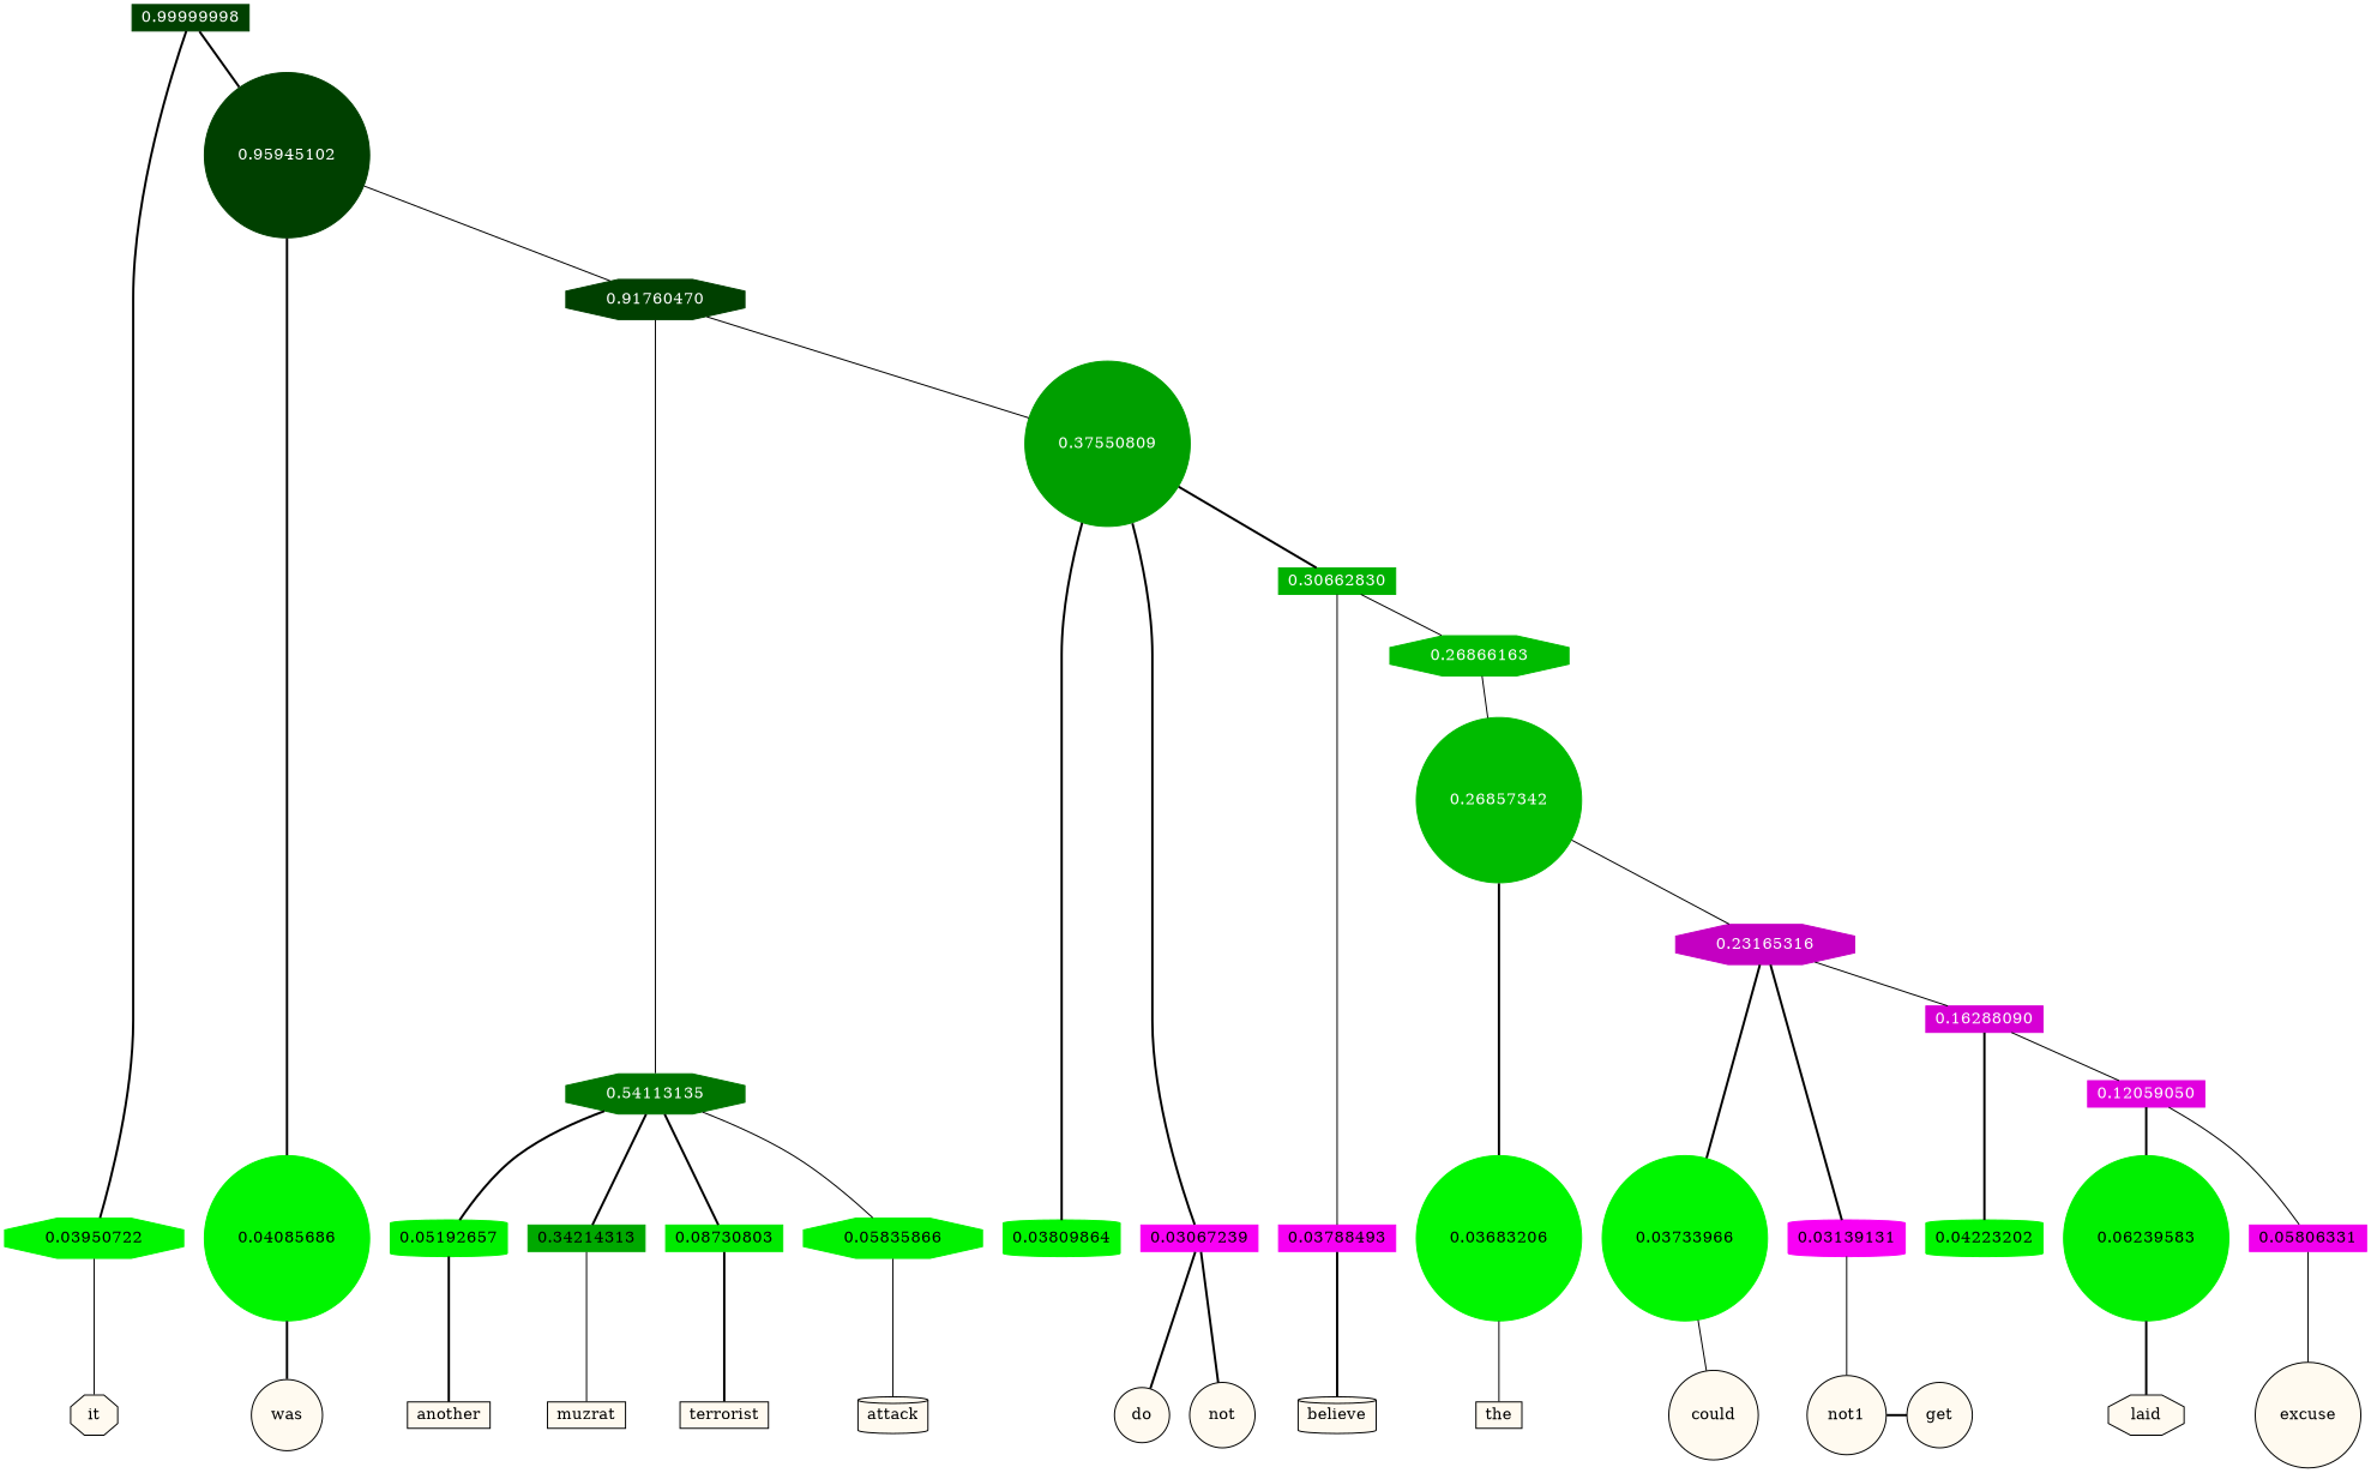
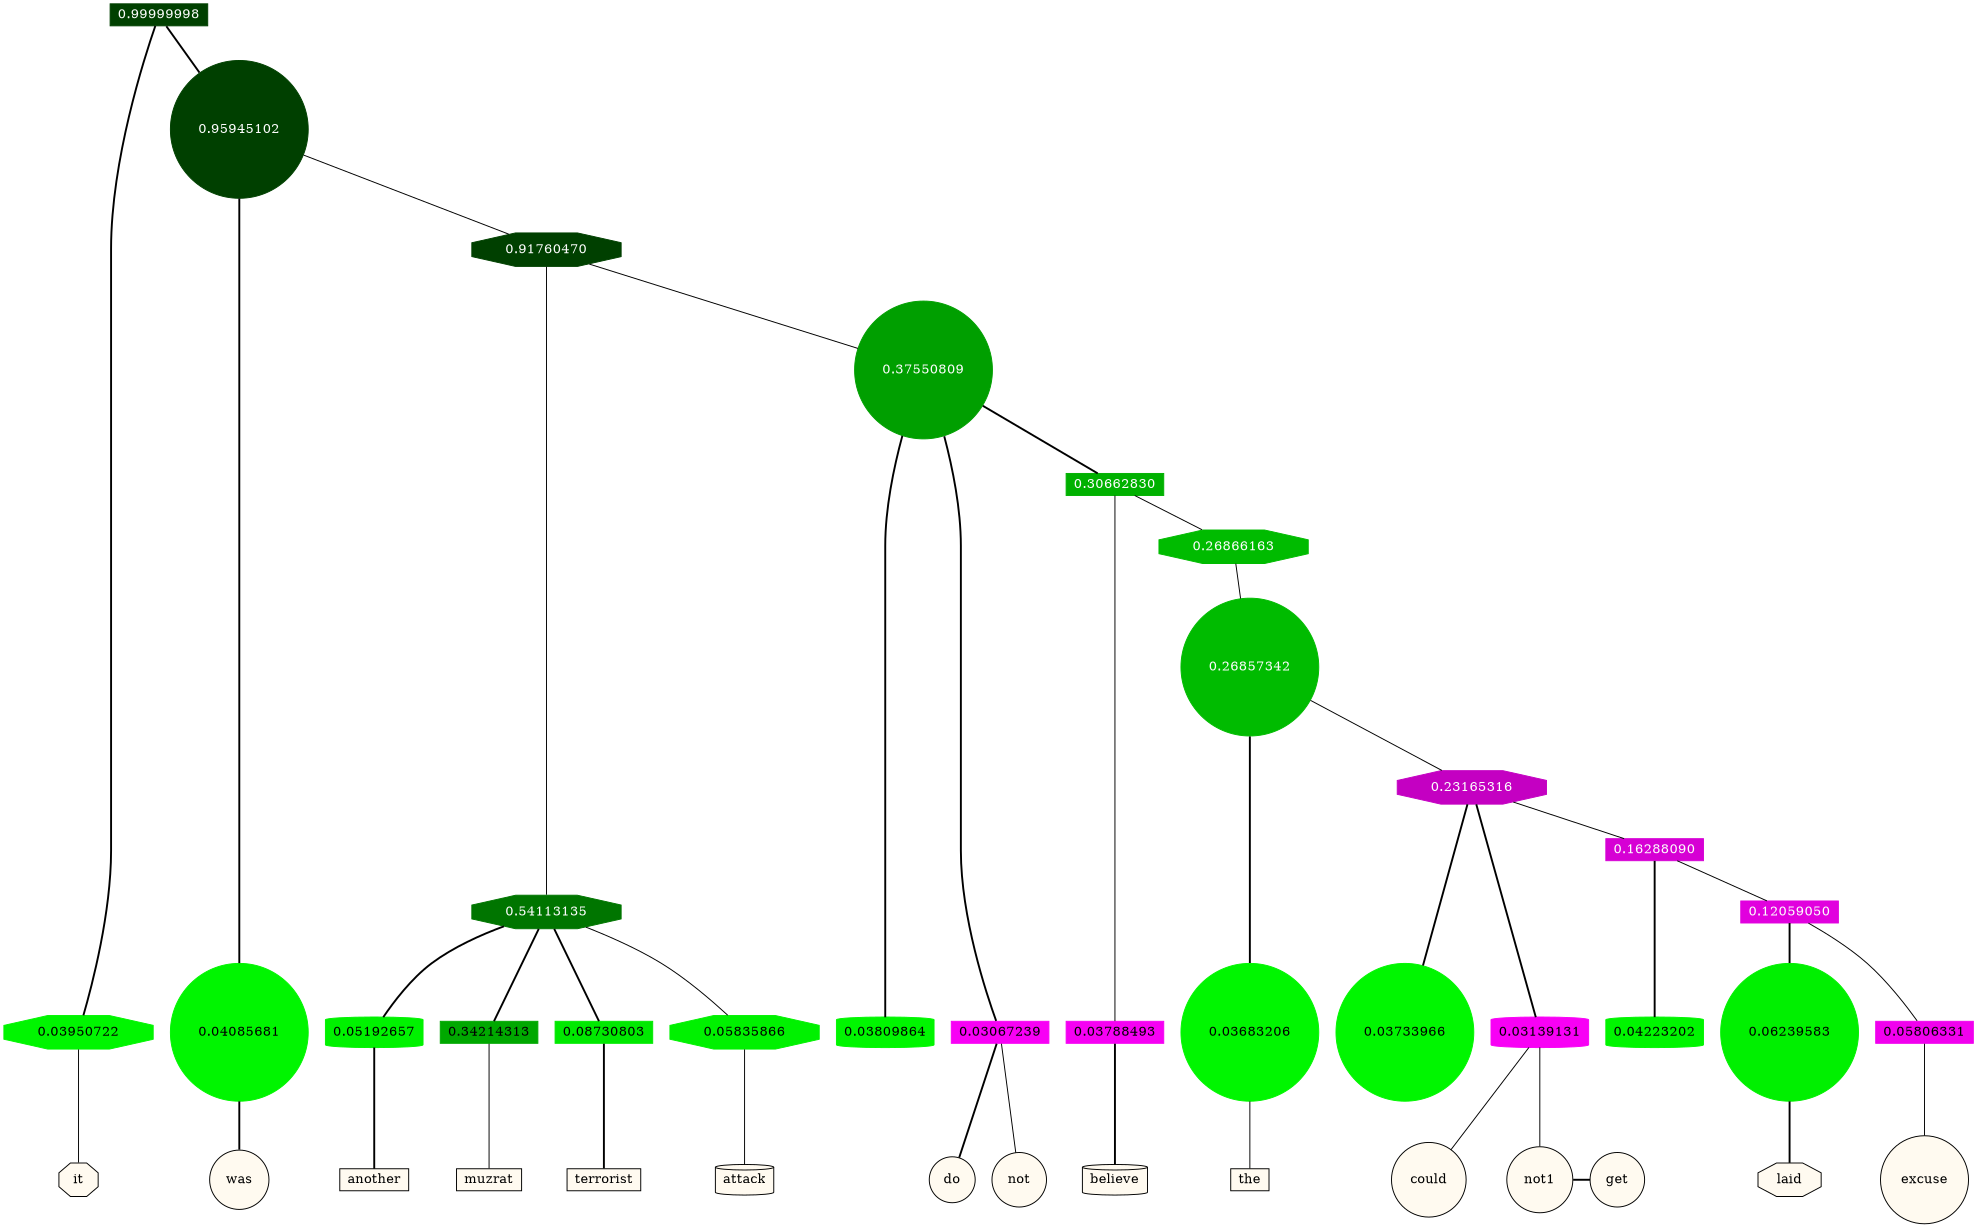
  graph {
    node [color=black format=png nodesep=0.001 ordering=out overlap_scaling=0.01 ranksep=0.001 shape=circle style=filled]
    edge [style=bold]
    n1 [fillcolor=floralwhite height=0.15 label=it shape=octagon style="filled,solid" width=0.15]
    n2 [fillcolor=floralwhite height=0.15 label=was style="filled,solid" width=0.15]
    n3 [fillcolor=floralwhite height=0.15 label=another shape=box style="filled,solid" width=0.15]
    n4 [fillcolor=floralwhite height=0.15 label=muzrat shape=box style="filled,solid" width=0.15]
    n5 [fillcolor=floralwhite height=0.15 label=terrorist shape=box style="filled,solid" width=0.15]
    n6 [fillcolor=floralwhite height=0.15 label=attack shape=cylinder style="filled,solid" width=0.15]
    n7 [fillcolor=floralwhite height=0.15 label=do style="filled,solid" width=0.15]
    n8 [fillcolor=floralwhite height=0.15 label=not style="filled,solid" width=0.15]
    n9 [fillcolor=floralwhite height=0.15 label=believe shape=cylinder style="filled,solid" width=0.15]
    n10 [fillcolor=floralwhite height=0.15 label=the shape=box style="filled,solid" width=0.15]
    n11 [fillcolor=floralwhite height=0.15 label=could style="filled,solid" width=0.15]
    n12 [fillcolor=floralwhite height=0.15 label=not1 style="filled,solid" width=0.15]
    n13 [fillcolor=floralwhite height=0.15 label=get style="filled,solid" width=0.15]
    n14 [fillcolor=floralwhite height=0.15 label=laid shape=octagon style="filled,solid" width=0.15]
    n15 [fillcolor=floralwhite height=0.15 label=excuse style="filled,solid" width=0.15]
    n16 [color="0.334 1.000 0.960" fontcolor=black height=0.15 label=0.03950722 shape=octagon width=0.15]
-   n17 [color="0.334 1.000 0.959" fontcolor=black height=0.15 label=0.04085686 width=0.15]
+   n17 [color="0.334 1.000 0.959" fontcolor=black height=0.15 label=0.04085681 width=0.15]
    n18 [color="0.334 1.000 0.948" fontcolor=black height=0.15 label=0.05192657 shape=cylinder width=0.15]
    n19 [color="0.334 1.000 0.658" fontcolor=black height=0.15 label=0.34214313 shape=box width=0.15]
    n20 [color="0.334 1.000 0.913" fontcolor=black height=0.15 label=0.08730803 shape=box width=0.15]
    n21 [color="0.334 1.000 0.942" fontcolor=black height=0.15 label=0.05835866 shape=octagon width=0.15]
    n22 [color="0.334 1.000 0.962" fontcolor=black height=0.15 label=0.03809864 shape=cylinder width=0.15]
    n23 [color="0.835 1.000 0.969" fontcolor=black height=0.15 label=0.03067239 shape=box width=0.15]
    n24 [color="0.835 1.000 0.962" fontcolor=black height=0.15 label=0.03788493 shape=box width=0.15]
    n25 [color="0.334 1.000 0.963" fontcolor=black height=0.15 label=0.03683206 width=0.15]
    n26 [color="0.334 1.000 0.963" fontcolor=black height=0.15 label=0.03733966 width=0.15]
    n27 [color="0.835 1.000 0.969" fontcolor=black height=0.15 label=0.03139131 shape=cylinder width=0.15]
    n28 [color="0.334 1.000 0.958" fontcolor=black height=0.15 label=0.04223202 shape=cylinder width=0.15]
    n29 [color="0.334 1.000 0.938" fontcolor=black height=0.15 label=0.06239583 width=0.15]
    n30 [color="0.835 1.000 0.942" fontcolor=black height=0.15 label=0.05806331 shape=box width=0.15]
    n31 [color="0.334 1.000 0.250" fontcolor=grey99 height=0.15 label=0.99999998 shape=box width=0.15]
    n32 [color="0.334 1.000 0.250" fontcolor=grey99 height=0.15 label=0.95945102 width=0.15]
    n33 [color="0.334 1.000 0.250" fontcolor=grey99 height=0.15 label=0.91760470 shape=octagon width=0.15]
    n34 [color="0.334 1.000 0.459" fontcolor=grey99 height=0.15 label=0.54113135 shape=octagon width=0.15]
    n35 [color="0.334 1.000 0.624" fontcolor=grey99 height=0.15 label=0.37550809 width=0.15]
    n36 [color="0.334 1.000 0.693" fontcolor=grey99 height=0.15 label=0.30662830 shape=box width=0.15]
    n37 [color="0.334 1.000 0.731" fontcolor=grey99 height=0.15 label=0.26866163 shape=octagon width=0.15]
    n38 [color="0.334 1.000 0.731" fontcolor=grey99 height=0.15 label=0.26857342 width=0.15]
    n39 [color="0.835 1.000 0.768" fontcolor=grey99 height=0.15 label=0.23165316 shape=octagon width=0.15]
    n40 [color="0.835 1.000 0.837" fontcolor=grey99 height=0.15 label=0.16288090 shape=box width=0.15]
    n41 [color="0.835 1.000 0.879" fontcolor=grey99 height=0.15 label=0.12059050 shape=box width=0.15]
    subgraph sub_1 {
      rank=same
      n1
      n2
      n3
      n4
      n5
      n6
      n7
      n8
      n9
      n10
      n11
      n12
      n13
      n14
      n15
    }
    subgraph sub_2 {
      rank=same
      n16
      n17
      n18
      n19
      n20
      n21
      n22
      n23
      n24
      n25
      n26
      n27
      n28
      n29
      n30
    }
    n12 -- n13
    n16 -- n1 [style=solid]
    n17 -- n2
    n18 -- n3
    n19 -- n4 [style=solid]
    n20 -- n5
    n21 -- n6 [style=solid]
    n23 -- n7
-   n23 -- n8
+   n23 -- n8 [style=solid]
    n24 -- n9
    n25 -- n10 [style=solid]
-   n26 -- n11 [style=solid]
+   n27 -- n11 [style=solid]
    n27 -- n12 [style=solid]
    n29 -- n14
    n30 -- n15 [style=solid]
    n31 -- n16
    n31 -- n32
    n32 -- n17
    n32 -- n33 [style=solid]
    n33 -- n34 [style=solid]
    n33 -- n35 [style=solid]
    n34 -- n18
    n34 -- n19
    n34 -- n20
    n34 -- n21 [style=solid]
    n35 -- n22
    n35 -- n23
    n35 -- n36
    n36 -- n24 [style=solid]
    n36 -- n37 [style=solid]
    n37 -- n38 [style=solid]
    n38 -- n25
    n38 -- n39 [style=solid]
    n39 -- n26
    n39 -- n27
    n39 -- n40 [style=solid]
    n40 -- n28
    n40 -- n41 [style=solid]
    n41 -- n29
    n41 -- n30 [style=solid]
  }
